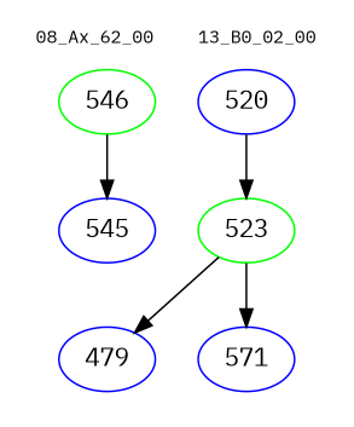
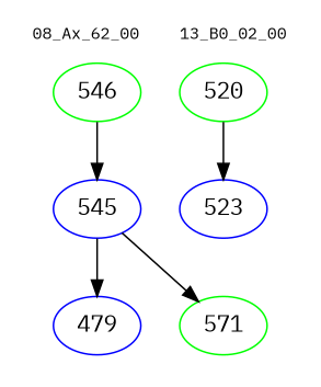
  digraph {
    fontname="IBM Plex Mono"
    node [color=blue fontname="IBM Plex Mono"]
    edge [color=black fontname="IBM Plex Mono"]
    n1 [color=green label=546]
    n2 [label=545]
    n3 [label=479]
-   n4 [label=520]
-   n5 [color=green label=523]
-   n6 [label=571]
+   n4 [color=green label=520]
+   n5 [label=523]
+   n6 [color=green label=571]
    subgraph cluster_1 {
      color=white
      fontsize=10
      label="08_Ax_62_00"
      n1
      n2
      n3
    }
    subgraph cluster_2 {
      color=white
      fontsize=10
      label="13_B0_02_00"
      n4
      n5
      n6
    }
    n1 -> n2
-   n5 -> n3
+   n2 -> n3
    n4 -> n5
-   n5 -> n6
+   n2 -> n6
  }
